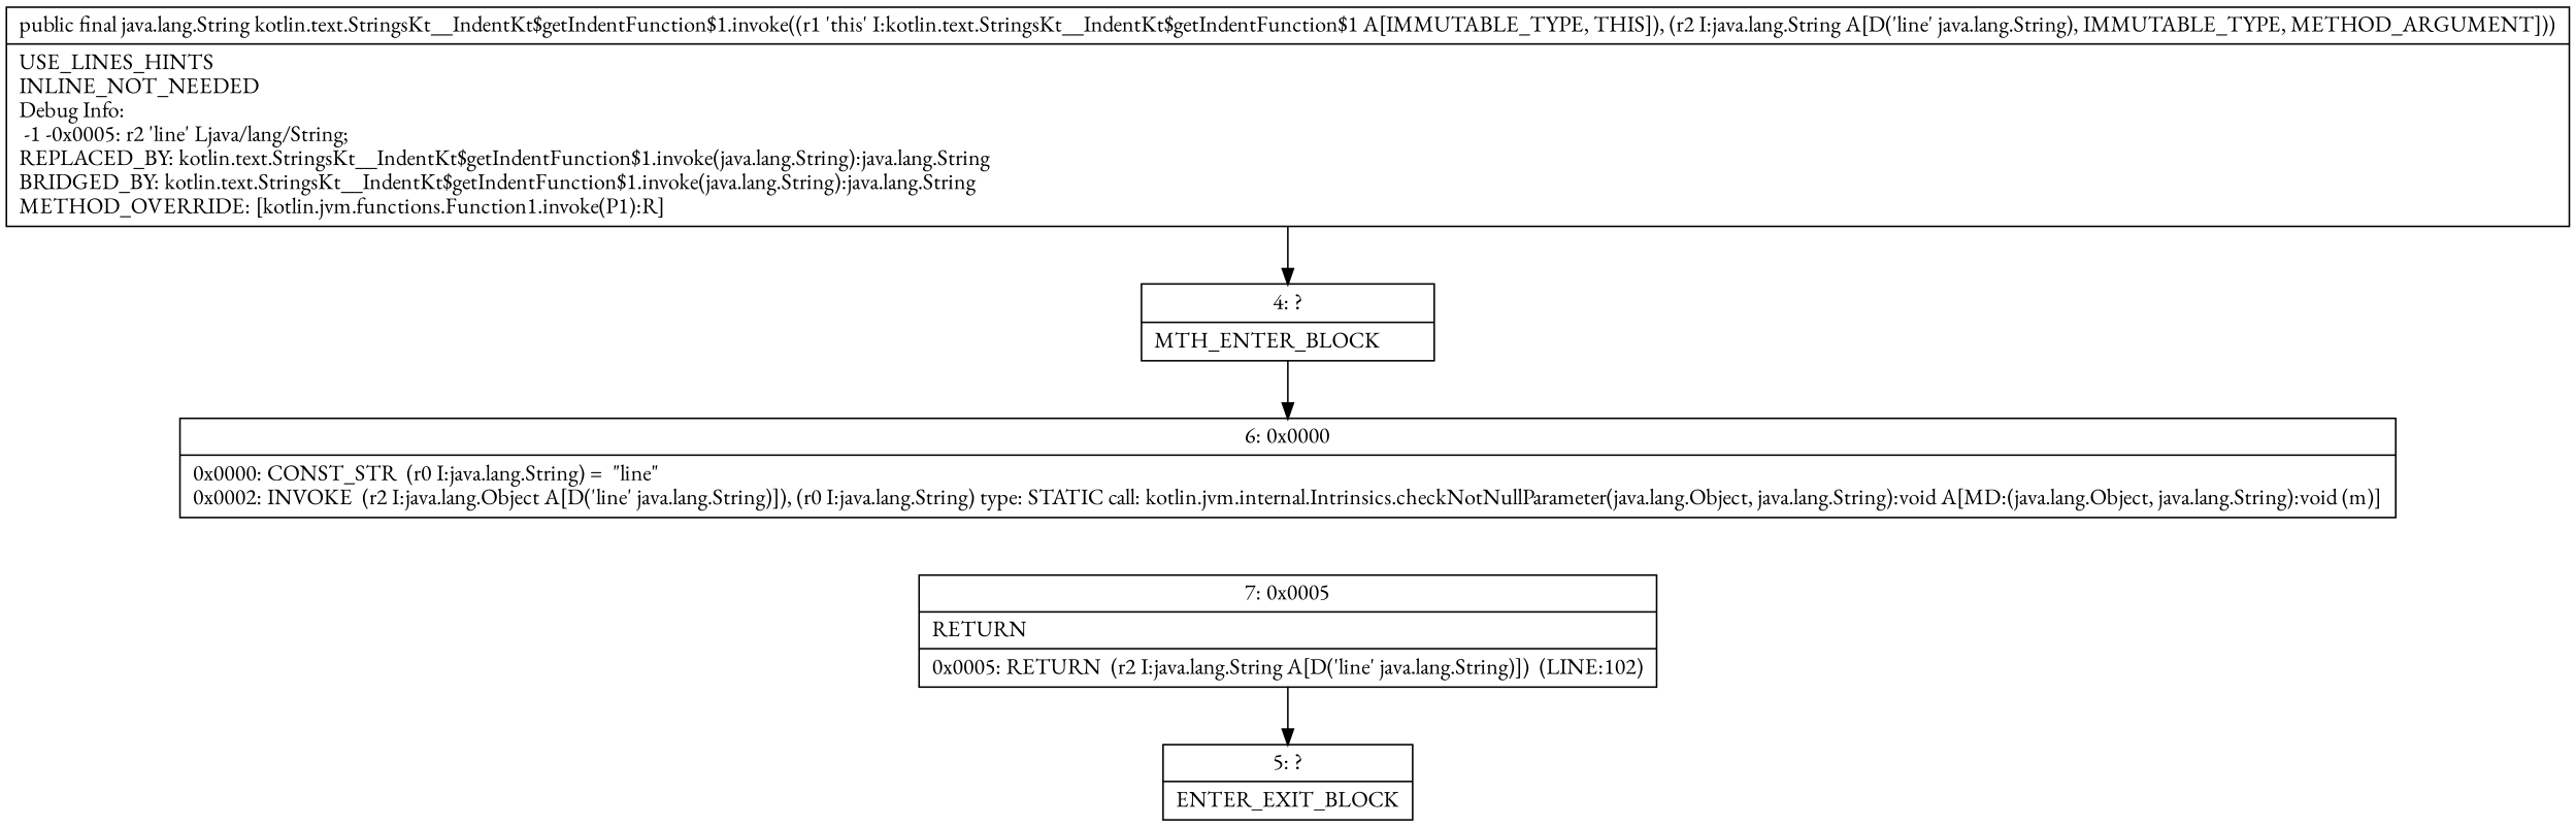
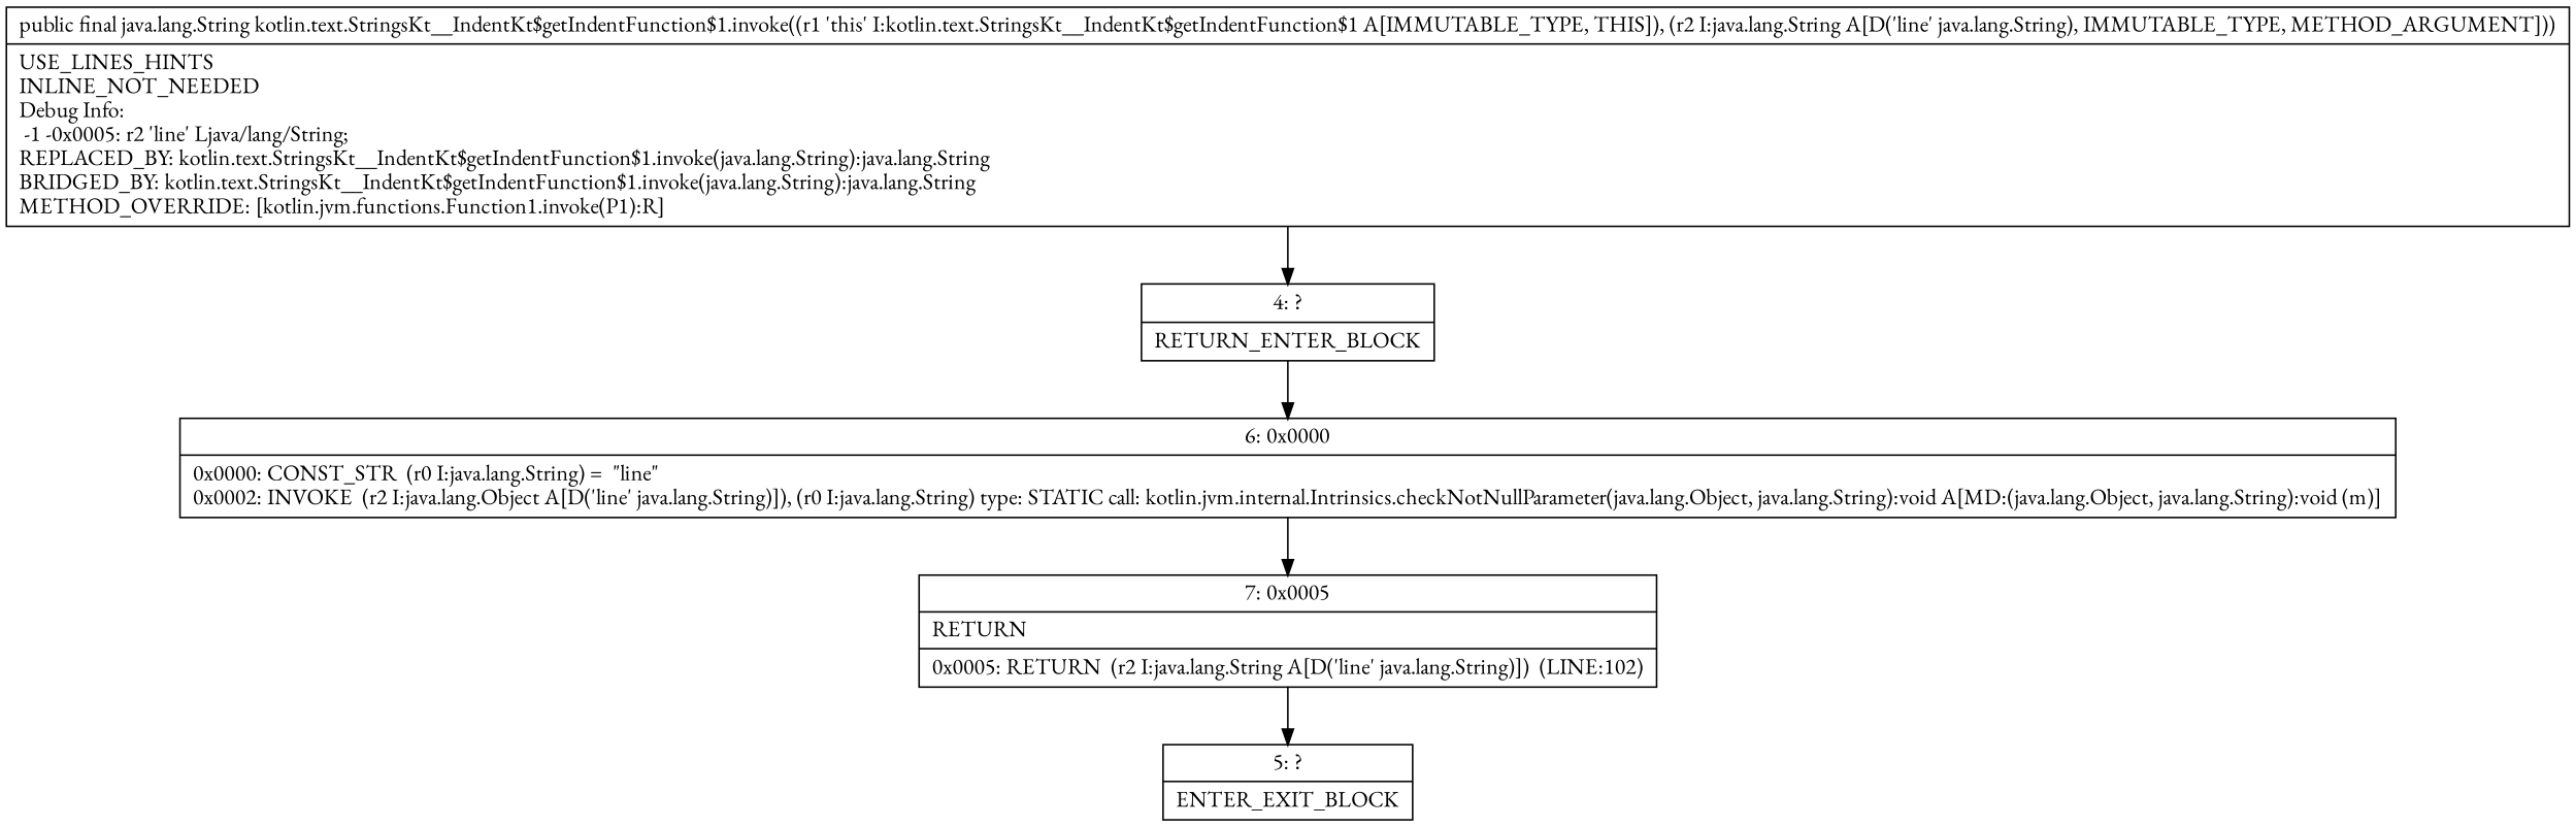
  digraph {
    fontname="EB Garamond"
    node [fontname="EB Garamond" shape=record]
    edge [fontname="EB Garamond"]
-   n1 [label="{4\:\ ?|MTH_ENTER_BLOCK\l}"]
+   n1 [label="{4\:\ ?|RETURN_ENTER_BLOCK\l}"]
    n2 [label="{6\:\ 0x0000|0x0000: CONST_STR  (r0 I:java.lang.String) =  \"line\" \l0x0002: INVOKE  (r2 I:java.lang.Object A[D('line' java.lang.String)]), (r0 I:java.lang.String) type: STATIC call: kotlin.jvm.internal.Intrinsics.checkNotNullParameter(java.lang.Object, java.lang.String):void A[MD:(java.lang.Object, java.lang.String):void (m)]\l}"]
    n3 [label="{7\:\ 0x0005|RETURN\l|0x0005: RETURN  (r2 I:java.lang.String A[D('line' java.lang.String)])  (LINE:102)\l}"]
    n4 [label="{5\:\ ?|ENTER_EXIT_BLOCK\l}"]
    n5 [label="{public final java.lang.String kotlin.text.StringsKt__IndentKt$getIndentFunction$1.invoke((r1 'this' I:kotlin.text.StringsKt__IndentKt$getIndentFunction$1 A[IMMUTABLE_TYPE, THIS]), (r2 I:java.lang.String A[D('line' java.lang.String), IMMUTABLE_TYPE, METHOD_ARGUMENT]))  | USE_LINES_HINTS\lINLINE_NOT_NEEDED\lDebug Info:\l  \-1 \-0x0005: r2 'line' Ljava\/lang\/String;\lREPLACED_BY: kotlin.text.StringsKt__IndentKt$getIndentFunction$1.invoke(java.lang.String):java.lang.String\lBRIDGED_BY: kotlin.text.StringsKt__IndentKt$getIndentFunction$1.invoke(java.lang.String):java.lang.String\lMETHOD_OVERRIDE: [kotlin.jvm.functions.Function1.invoke(P1):R]\l}"]
    n1 -> n2
+   n2 -> n3
    n3 -> n4
    n5 -> n1
  }
